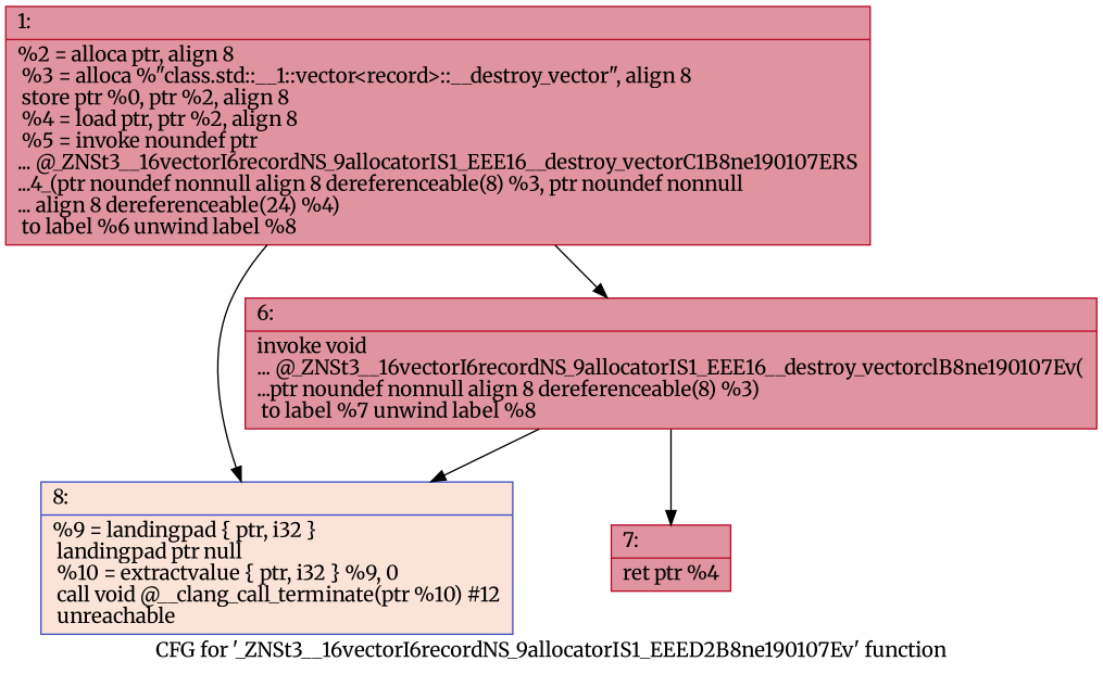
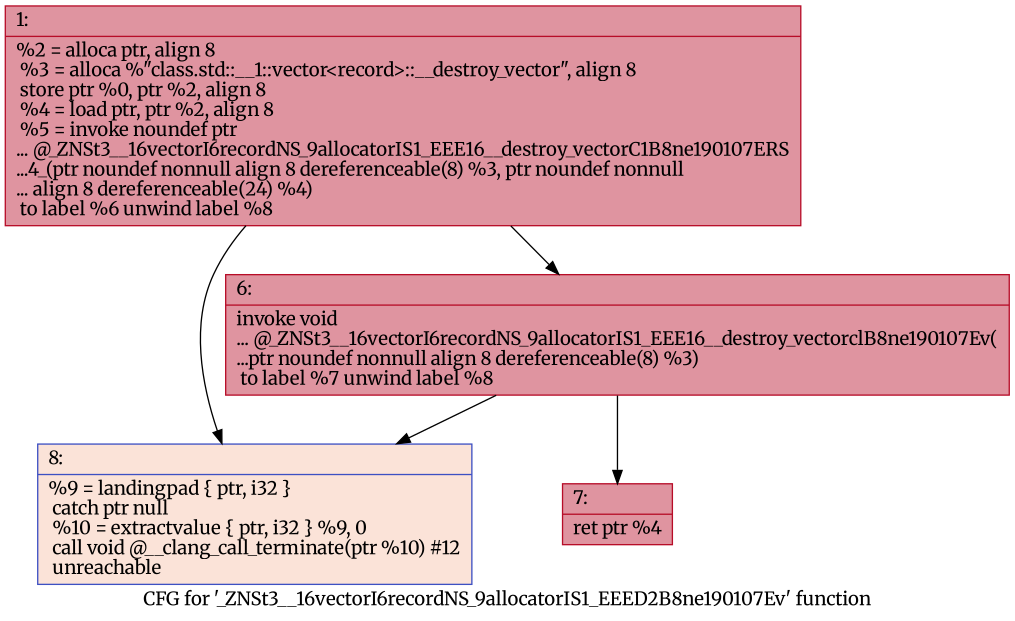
  digraph {
    label="CFG for '_ZNSt3__16vectorI6recordNS_9allocatorIS1_EEED2B8ne190107Ev' function"
    fontname=Merriweather
    node [color="#b70d28ff" fillcolor="#b70d2870" fontname=Merriweather shape=record style=filled]
    edge [fontname=Merriweather]
    n1 [label="{1:\l|  %2 = alloca ptr, align 8\l  %3 = alloca %\"class.std::__1::vector\<record\>::__destroy_vector\", align 8\l  store ptr %0, ptr %2, align 8\l  %4 = load ptr, ptr %2, align 8\l  %5 = invoke noundef ptr\l... @_ZNSt3__16vectorI6recordNS_9allocatorIS1_EEE16__destroy_vectorC1B8ne190107ERS\l...4_(ptr noundef nonnull align 8 dereferenceable(8) %3, ptr noundef nonnull\l... align 8 dereferenceable(24) %4)\l          to label %6 unwind label %8\l}"]
    n2 [label="{6:\l|  invoke void\l... @_ZNSt3__16vectorI6recordNS_9allocatorIS1_EEE16__destroy_vectorclB8ne190107Ev(\l...ptr noundef nonnull align 8 dereferenceable(8) %3)\l          to label %7 unwind label %8\l}"]
-   n3 [color="#3d50c3ff" fillcolor="#f6bfa670" label="{8:\l|  %9 = landingpad \{ ptr, i32 \}\l          landingpad ptr null\l  %10 = extractvalue \{ ptr, i32 \} %9, 0\l  call void @__clang_call_terminate(ptr %10) #12\l  unreachable\l}"]
+   n3 [color="#3d50c3ff" fillcolor="#f6bfa670" label="{8:\l|  %9 = landingpad \{ ptr, i32 \}\l          catch ptr null\l  %10 = extractvalue \{ ptr, i32 \} %9, 0\l  call void @__clang_call_terminate(ptr %10) #12\l  unreachable\l}"]
    n4 [label="{7:\l|  ret ptr %4\l}"]
    n1 -> n2
    n1 -> n3
    n2 -> n3
    n2 -> n4
  }
